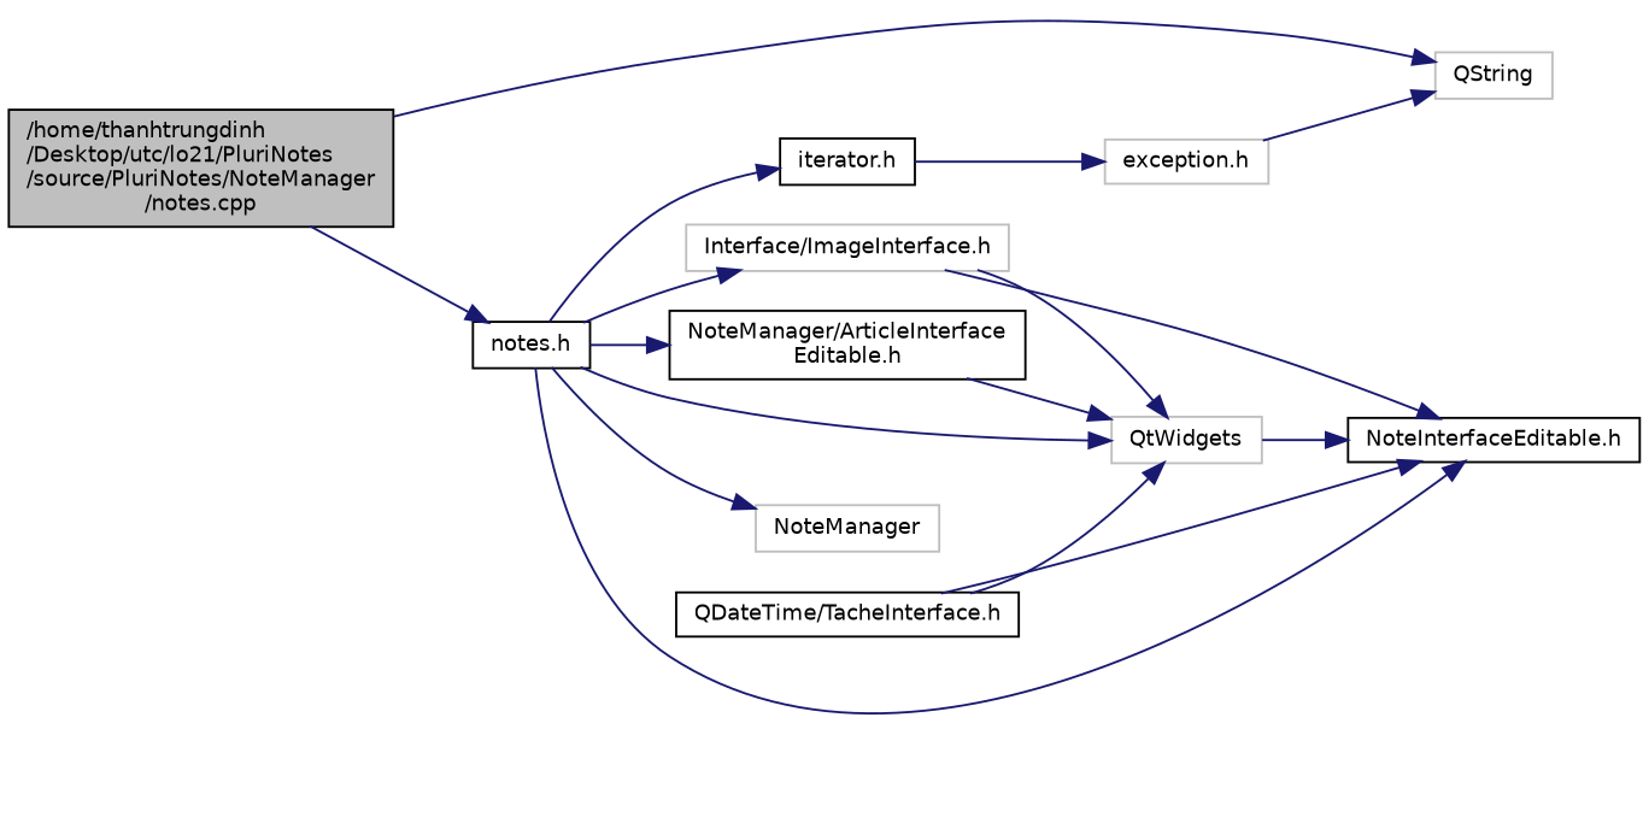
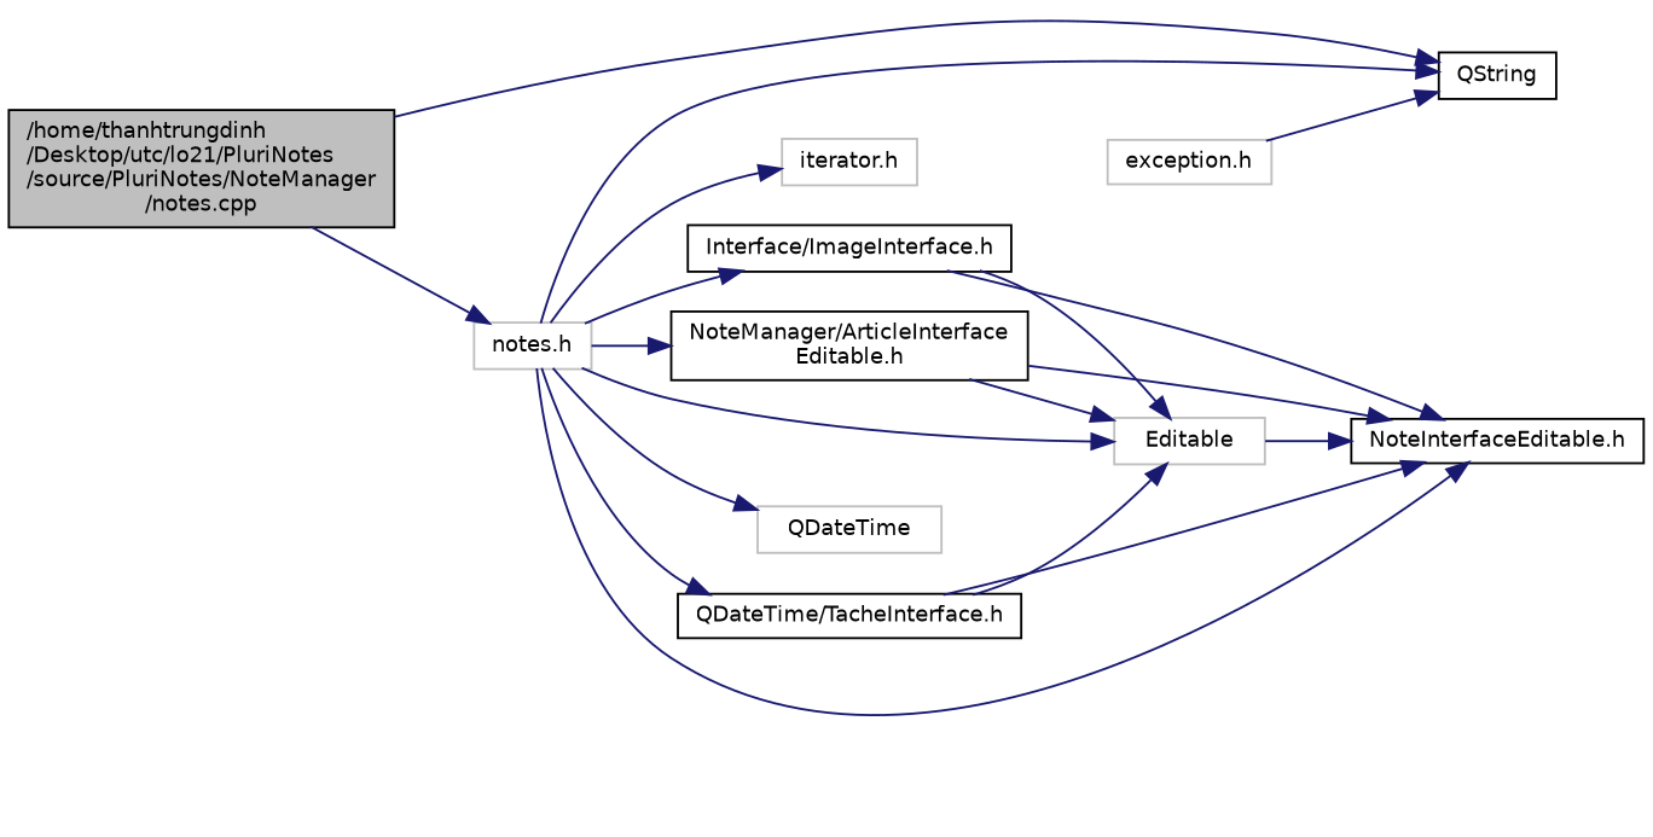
  digraph {
    rankdir=LR
    node [color=black fillcolor=white fontname=Helvetica fontsize=10 shape=record style=filled]
    edge [color=midnightblue fontname=Helvetica fontsize=10 labelfontname=Helvetica labelfontsize=10 style=solid]
    n1 [fillcolor=grey75 fontcolor=black height=0.2 label="/home/thanhtrungdinh\l/Desktop/utc/lo21/PluriNotes\l/source/PluriNotes/NoteManager\l/notes.cpp" width=0.4]
-   n2 [height=0.2 label="notes.h" width=0.4]
-   n3 [color=grey75 height=0.2 label=QString width=0.4]
-   n4 [color=grey75 height=0.2 label=NoteManager width=0.4]
-   n5 [color=grey75 height=0.2 label=QtWidgets width=0.4]
-   n6 [height=0.2 label="iterator.h" width=0.4]
+   n2 [color=grey75 height=0.2 label="notes.h" width=0.4]
+   n3 [height=0.2 label=QString width=0.4]
+   n4 [color=grey75 height=0.2 label=QDateTime width=0.4]
+   n5 [color=grey75 height=0.2 label=Editable width=0.4]
+   n6 [color=grey75 height=0.2 label="iterator.h" width=0.4]
    n7 [height=0.2 label="NoteManager/ArticleInterface\lEditable.h" width=0.4]
    n8 [height=0.2 label="NoteInterfaceEditable.h" width=0.4]
    n9 [height=0.2 label="QDateTime/TacheInterface.h" width=0.4]
-   n10 [color=grey75 height=0.2 label="Interface/ImageInterface.h" width=0.4]
+   n10 [height=0.2 label="Interface/ImageInterface.h" width=0.4]
    n11 [color=grey75 height=0.2 label="exception.h" width=0.4]
    n1 -> n2
    n1 -> n3
+   n2 -> n3
    n2 -> n4
    n2 -> n5
    n2 -> n6
    n2 -> n7
    n2 -> n8
+   n2 -> n9
    n2 -> n10
    n5 -> n8
-   n6 -> n11
    n7 -> n5
+   n7 -> n8
    n9 -> n5
    n9 -> n8
    n10 -> n5
    n10 -> n8
    n11 -> n3
  }
